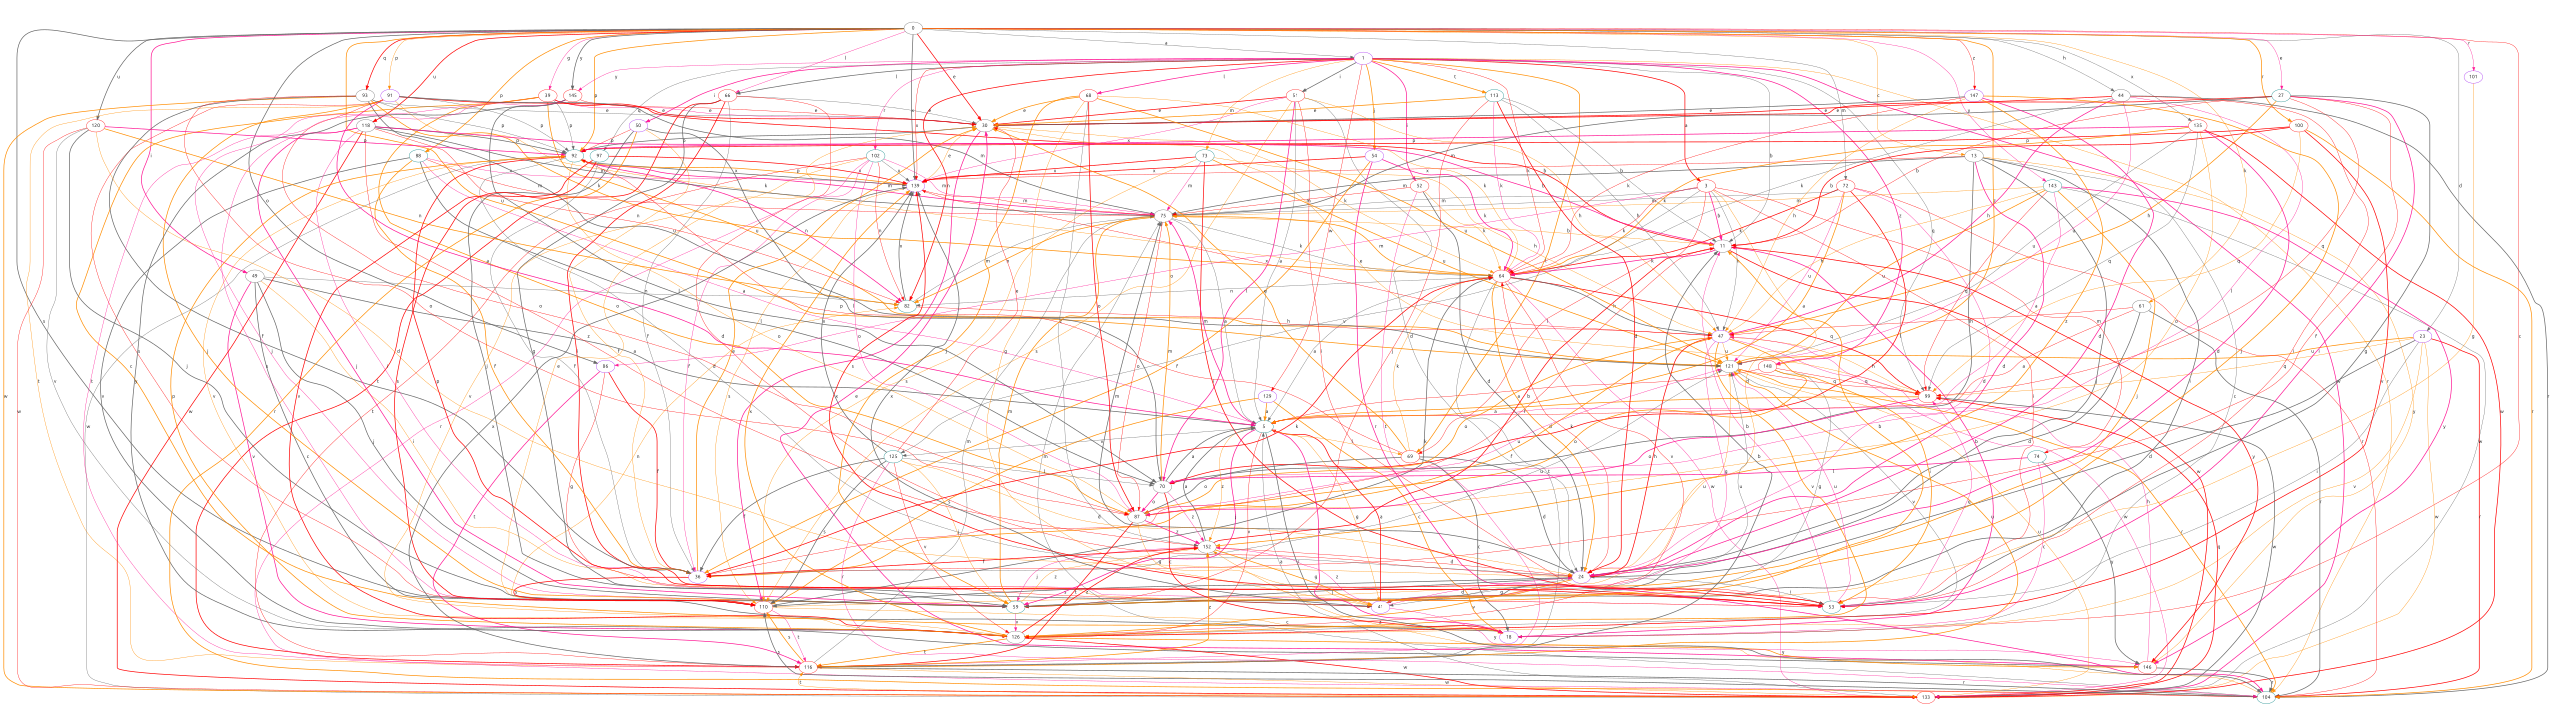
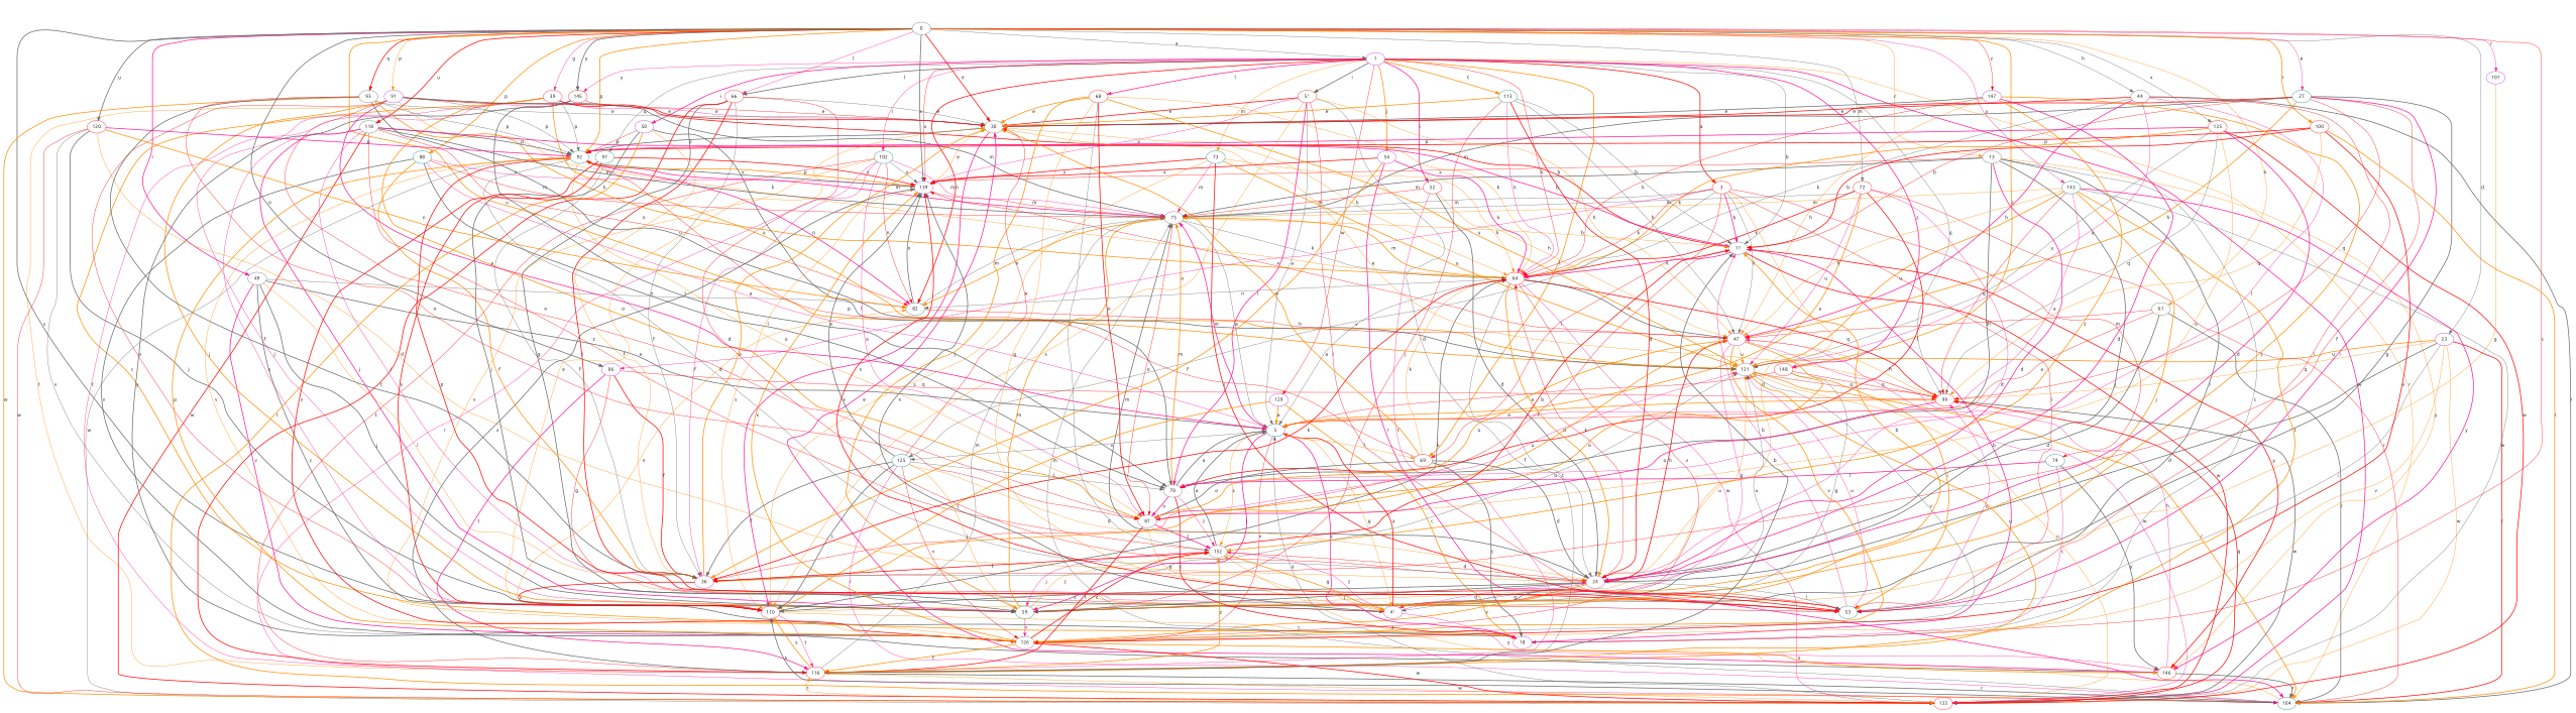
  strict digraph {
    fontname=Ubuntu
    node [color=red fontname=Ubuntu]
    edge [color=darkorange fontname=Ubuntu style=solid]
    0 [color=gray40]
    1 [color=purple]
    13 [color=gray40]
    18 [color=purple]
    23 [color=purple]
    27 [color=teal]
    30 [color=gray40]
    39
    44 [color=gray40]
    49 [color=gray40]
    61 [color=gray40]
    66
    72
    86 [color=purple]
    88 [color=teal]
    91 [color=purple]
    92 [color=teal]
    93 [color=gray40]
    100
    101 [color=purple]
    110
    118 [color=gray40]
    120
    121 [color=gray40]
    135
    139 [color=purple]
    143 [color=teal]
    145
    147 [color=purple]
    148
    3
    11 [color=gray40]
    50 [color=purple]
    51
    52
    54 [color=purple]
    64
    68
    69
    73 [color=teal]
    82 [color=teal]
    97 [color=teal]
    99
    102 [color=teal]
    104 [color=teal]
    113 [color=teal]
    129 [color=purple]
    133
    24 [color=purple]
    53 [color=teal]
    75 [color=gray40]
    59 [color=teal]
    146
    70 [color=gray40]
    126 [color=gray40]
    47 [color=purple]
    41 [color=purple]
    36 [color=purple]
    87 [color=gray40]
    5 [color=teal]
    116
    152 [color=gray40]
    74 [color=teal]
    125 [color=teal]
    0 -> 1 [color=gray40 label=a]
    0 -> 13 [label=c]
    0 -> 18 [color=red label=c]
    0 -> 23 [color=gray40 label=d]
    0 -> 27 [color=deeppink label=e]
    0 -> 30 [color=red label=e style=bold]
    0 -> 39 [color=deeppink label=g]
    0 -> 44 [color=gray40 label=h]
    0 -> 49 [color=deeppink label=i style=bold]
    0 -> 61 [label=k]
    0 -> 66 [color=deeppink label=l]
    0 -> 72 [color=gray40 label=m]
    0 -> 86 [color=gray40 label=o style=bold]
    0 -> 88 [label=p style=bold]
    0 -> 91 [label=p]
    0 -> 92 [label=p style=bold]
    0 -> 93 [color=red label=q style=bold]
    0 -> 100 [label=r style=bold]
    0 -> 101 [color=deeppink label=r]
    0 -> 110 [color=gray40 label=s style=bold]
    0 -> 118 [color=red label=u style=bold]
    0 -> 120 [color=gray40 label=u style=bold]
    0 -> 121 [label=u style=bold]
    0 -> 135 [color=gray40 label=x]
    0 -> 139 [color=gray40 label=x style=bold]
    0 -> 143 [color=deeppink label=y]
    0 -> 145 [color=gray40 label=y style=bold]
    0 -> 147 [color=red label=z]
    0 -> 148 [label=z style=bold]
    1 -> 66 [color=gray40 label=l style=bold]
    1 -> 139 [color=red label=x]
    1 -> 145 [color=deeppink label=y]
    1 -> 148 [color=deeppink label=z style=bold]
    1 -> 3 [color=red label=a style=bold]
    1 -> 11 [color=gray40 label=b]
    1 -> 50 [color=deeppink label=i style=bold]
    1 -> 51 [color=gray40 label=i style=bold]
    1 -> 52 [color=deeppink label=i style=bold]
    1 -> 54 [label=j style=bold]
    1 -> 64 [color=red label=k]
    1 -> 68 [color=deeppink label=l style=bold]
    1 -> 69 [label=l style=bold]
    1 -> 73 [label=m]
    1 -> 82 [color=red label=n style=bold]
    1 -> 97 [color=gray40 label=q]
    1 -> 99 [color=gray40 label=q]
    1 -> 102 [color=deeppink label=r]
    1 -> 104 [label=r]
    1 -> 113 [label=t style=bold]
    1 -> 129 [color=red label=w]
    1 -> 133 [color=deeppink label=w style=bold]
    13 -> 18 [color=gray40 label=c]
    13 -> 139 [color=red label=x]
    13 -> 24 [color=deeppink label=d style=bold]
    13 -> 53 [color=gray40 label=i style=bold]
    13 -> 75 [color=gray40 label=m style=bold]
    13 -> 59 [color=gray40 label=j style=bold]
    13 -> 146 [label=y]
    13 -> 70 [color=gray40 label=l style=bold]
    18 -> 11 [color=deeppink label=b style=bold]
    23 -> 121 [label=u style=bold]
    23 -> 99 [label=q]
    23 -> 104 [color=red label=r style=bold]
    23 -> 133 [label=w]
    23 -> 24 [color=gray40 label=d style=bold]
    23 -> 53 [color=gray40 label=i]
    23 -> 126 [label=v]
    27 -> 30 [color=red label=e style=bold]
    27 -> 11 [color=red label=b]
    27 -> 99 [color=red label=q]
    27 -> 53 [color=deeppink label=i style=bold]
    27 -> 75 [color=gray40 label=m style=bold]
    27 -> 47 [label=h style=bold]
    27 -> 41 [color=gray40 label=g style=bold]
    27 -> 36 [color=red label=f]
    30 -> 92 [color=gray40 label=p style=bold]
    30 -> 110 [color=deeppink label=s style=bold]
    30 -> 64 [label=k]
    39 -> 18 [label=c style=bold]
    39 -> 30 [color=deeppink label=e]
    39 -> 92 [color=gray40 label=p]
    39 -> 121 [label=u style=bold]
    39 -> 11 [color=red label=b style=bold]
    39 -> 59 [color=deeppink label=j]
    39 -> 87 [label=o style=bold]
    44 -> 30 [color=red label=e style=bold]
    44 -> 121 [color=deeppink label=u]
    44 -> 64 [color=gray40 label=k]
    44 -> 104 [color=gray40 label=r style=bold]
    44 -> 53 [color=red label=i]
    44 -> 70 [color=deeppink label=l]
    44 -> 47 [color=deeppink label=h style=bold]
    49 -> 18 [color=gray40 label=c style=bold]
    49 -> 82 [color=gray40 label=n]
    49 -> 53 [label=i]
    49 -> 59 [color=gray40 label=j style=bold]
    49 -> 126 [color=deeppink label=v style=bold]
    49 -> 5 [color=gray40 label=a style=bold]
    61 -> 104 [color=gray40 label=r style=bold]
    61 -> 24 [color=gray40 label=d style=bold]
    61 -> 47 [color=red label=h]
    61 -> 5 [color=red label=a]
    66 -> 30 [color=gray40 label=e]
    66 -> 24 [color=red label=d]
    66 -> 53 [color=red label=i style=bold]
    66 -> 41 [color=gray40 label=g style=bold]
    66 -> 36 [color=gray40 label=f]
    66 -> 116 [color=red label=t style=bold]
    72 -> 121 [color=deeppink label=u]
    72 -> 64 [color=red label=k style=bold]
    72 -> 104 [color=red label=r]
    72 -> 24 [color=deeppink label=d]
    72 -> 75 [color=gray40 label=m]
    72 -> 70 [color=red label=l style=bold]
    72 -> 5 [label=a style=bold]
+   86 -> 99 [color=red label=q]
    86 -> 41 [color=red label=g]
    86 -> 36 [color=red label=f style=bold]
    86 -> 116 [color=deeppink label=t style=bold]
    88 -> 139 [color=deeppink label=x]
    88 -> 75 [color=red label=m]
    88 -> 70 [color=gray40 label=l style=bold]
    88 -> 126 [color=gray40 label=v style=bold]
    88 -> 36 [label=f style=bold]
    88 -> 5 [color=deeppink label=a]
    91 -> 30 [color=red label=e style=bold]
    91 -> 92 [color=gray40 label=p]
    91 -> 110 [color=red label=s]
    91 -> 64 [label=k]
    91 -> 75 [color=gray40 label=m style=bold]
    91 -> 59 [label=j style=bold]
    91 -> 87 [color=red label=o]
    91 -> 5 [color=deeppink label=a style=bold]
    91 -> 116 [label=t]
    92 -> 139 [color=gray40 label=x style=bold]
    92 -> 82 [color=deeppink label=n style=bold]
    92 -> 133 [color=gray40 label=w]
    92 -> 24 [color=gray40 label=d]
    92 -> 75 [color=deeppink label=m style=bold]
    92 -> 126 [label=v]
    92 -> 87 [label=o]
    93 -> 30 [color=gray40 label=e]
    93 -> 92 [color=gray40 label=p]
    93 -> 121 [color=gray40 label=u style=bold]
    93 -> 64 [label=k style=bold]
    93 -> 133 [label=w style=bold]
    93 -> 36 [color=gray40 label=f style=bold]
    93 -> 87 [color=red label=o]
    100 -> 92 [color=red label=p style=bold]
    100 -> 11 [color=red label=b style=bold]
    100 -> 99 [label=q]
    100 -> 104 [label=r style=bold]
    100 -> 126 [color=red label=v style=bold]
    101 -> 41 [label=g]
    110 -> 18 [label=c]
    110 -> 30 [label=e]
    110 -> 121 [label=u]
    110 -> 64 [color=gray40 label=k style=bold]
    110 -> 82 [label=n]
    110 -> 116 [color=deeppink label=t]
    118 -> 92 [color=gray40 label=p style=bold]
    118 -> 110 [color=deeppink label=s]
    118 -> 11 [color=deeppink label=b style=bold]
    118 -> 82 [color=red label=n]
    118 -> 133 [color=red label=w style=bold]
    118 -> 53 [color=deeppink label=i]
    118 -> 75 [color=gray40 label=m style=bold]
    118 -> 59 [color=deeppink label=j style=bold]
    118 -> 152 [color=red label=z]
    120 -> 92 [color=deeppink label=p style=bold]
    120 -> 82 [label=n style=bold]
    120 -> 133 [color=red label=w]
    120 -> 24 [label=d]
    120 -> 59 [color=gray40 label=j style=bold]
    120 -> 126 [color=gray40 label=v]
    121 -> 99 [color=red label=q]
    121 -> 104 [label=r style=bold]
    121 -> 126 [color=gray40 label=v]
    135 -> 92 [color=deeppink label=p style=bold]
    135 -> 121 [color=gray40 label=u]
    135 -> 64 [label=k style=bold]
    135 -> 99 [color=gray40 label=q]
    135 -> 133 [color=red label=w style=bold]
    135 -> 24 [color=deeppink label=d style=bold]
    135 -> 87 [label=o]
    139 -> 30 [label=e]
    139 -> 92 [label=p style=bold]
    139 -> 110 [label=s]
    139 -> 75 [color=red label=m]
    143 -> 121 [label=u style=bold]
    143 -> 99 [color=red label=q]
    143 -> 133 [color=gray40 label=w]
    143 -> 75 [label=m]
    143 -> 59 [label=j style=bold]
    143 -> 146 [color=deeppink label=y style=bold]
    143 -> 47 [label=h]
    143 -> 5 [color=deeppink label=a]
+   143 -> 116 [label=t style=bold]
    145 -> 30 [color=red label=e]
    145 -> 146 [color=gray40 label=y style=bold]
    145 -> 70 [color=gray40 label=l style=bold]
    145 -> 116 [color=deeppink label=t]
    147 -> 30 [color=gray40 label=e style=bold]
    147 -> 64 [color=red label=k]
    147 -> 24 [color=deeppink label=d style=bold]
    147 -> 59 [label=j style=bold]
    147 -> 47 [label=h]
    147 -> 152 [label=z style=bold]
    148 -> 99 [color=red label=q]
    148 -> 41 [color=gray40 label=g]
    148 -> 87 [label=o style=bold]
    148 -> 5 [color=red label=a]
    3 -> 86 [color=deeppink label=o]
    3 -> 11 [color=deeppink label=b style=bold]
    3 -> 64 [color=red label=k]
    3 -> 69 [color=red label=l]
    3 -> 24 [label=d]
    3 -> 53 [color=red label=i]
    3 -> 75 [color=gray40 label=m]
    3 -> 47 [color=gray40 label=h]
    3 -> 74 [color=red label=m]
    3 -> 125 [color=gray40 label=v]
    11 -> 64 [color=deeppink label=k style=bold]
    11 -> 133 [color=red label=w style=bold]
    11 -> 146 [color=red label=y style=bold]
    11 -> 36 [color=red label=f]
    50 -> 92 [color=red label=p]
    50 -> 104 [label=r style=bold]
    50 -> 59 [color=gray40 label=j style=bold]
    50 -> 70 [color=gray40 label=l style=bold]
    50 -> 36 [label=f]
    51 -> 30 [color=red label=e style=bold]
    51 -> 110 [label=s]
    51 -> 139 [color=deeppink label=x]
    51 -> 24 [color=gray40 label=d]
    51 -> 53 [color=red label=i]
    51 -> 70 [color=deeppink label=l style=bold]
    51 -> 47 [label=h]
    51 -> 5 [color=gray40 label=a]
    52 -> 64 [label=k]
    52 -> 24 [color=gray40 label=d style=bold]
    52 -> 75 [color=red label=m]
    52 -> 116 [color=deeppink label=t]
    54 -> 139 [color=red label=x style=bold]
    54 -> 64 [color=deeppink label=k style=bold]
    54 -> 104 [color=deeppink label=r style=bold]
    54 -> 36 [label=f style=bold]
    64 -> 82 [color=gray40 label=n]
    64 -> 99 [color=red label=q style=bold]
    64 -> 133 [color=deeppink label=w]
    64 -> 24 [label=d style=bold]
    64 -> 75 [label=m style=bold]
    64 -> 126 [color=red label=v]
    64 -> 47 [color=gray40 label=h style=bold]
    64 -> 5 [color=gray40 label=a]
    64 -> 116 [color=gray40 label=t]
    68 -> 30 [label=e style=bold]
    68 -> 121 [label=u style=bold]
    68 -> 64 [label=k]
    68 -> 59 [label=j style=bold]
    68 -> 41 [label=g]
    68 -> 87 [color=red label=o style=bold]
    68 -> 152 [color=gray40 label=z]
    69 -> 18 [color=gray40 label=c style=bold]
    69 -> 30 [label=e style=bold]
    69 -> 92 [color=red label=p]
    69 -> 64 [label=k]
    69 -> 24 [color=gray40 label=d style=bold]
    69 -> 87 [color=gray40 label=o style=bold]
    73 -> 110 [label=s]
    73 -> 121 [label=u style=bold]
    73 -> 139 [color=red label=x style=bold]
    73 -> 53 [color=red label=i style=bold]
    73 -> 75 [color=deeppink label=m]
    73 -> 47 [label=h]
    82 -> 139 [color=gray40 label=x style=bold]
    82 -> 75 [color=gray40 label=m]
    82 -> 47 [color=red label=h]
    97 -> 110 [color=red label=s style=bold]
    97 -> 139 [color=red label=x style=bold]
    97 -> 126 [color=red label=v style=bold]
    97 -> 36 [color=gray40 label=f]
    99 -> 30 [label=e]
    99 -> 133 [color=gray40 label=w style=bold]
    99 -> 47 [label=h]
    99 -> 87 [color=deeppink label=o style=bold]
    99 -> 5 [label=a style=bold]
    102 -> 139 [color=gray40 label=x]
    102 -> 82 [color=red label=n]
    102 -> 104 [color=deeppink label=r]
    102 -> 75 [color=deeppink label=m]
    102 -> 126 [label=v]
    102 -> 36 [color=deeppink label=f]
    102 -> 87 [color=deeppink label=o]
    102 -> 116 [color=red label=t]
    104 -> 110 [color=gray40 label=s style=bold]
    104 -> 75 [color=gray40 label=m]
    104 -> 152 [label=z]
    113 -> 30 [label=e style=bold]
    113 -> 11 [color=gray40 label=b]
    113 -> 64 [color=deeppink label=k]
    113 -> 24 [color=red label=d style=bold]
    113 -> 59 [color=red label=j]
    113 -> 47 [color=gray40 label=h]
    129 -> 18 [label=c style=bold]
    129 -> 110 [label=s style=bold]
    129 -> 5 [label=a style=bold]
    133 -> 121 [label=u]
    133 -> 99 [color=red label=q style=bold]
    133 -> 5 [color=gray40 label=a]
    133 -> 116 [label=t]
    24 -> 110 [color=gray40 label=s style=bold]
    24 -> 64 [color=red label=k]
    24 -> 53 [color=gray40 label=i]
    24 -> 75 [color=gray40 label=m style=bold]
    24 -> 59 [color=gray40 label=j style=bold]
    24 -> 126 [label=v style=bold]
    24 -> 47 [color=red label=h style=bold]
    24 -> 41 [color=gray40 label=g]
    53 -> 92 [color=red label=p style=bold]
    53 -> 121 [color=deeppink label=u]
    53 -> 139 [color=red label=x style=bold]
    53 -> 11 [color=deeppink label=b]
    53 -> 99 [color=deeppink label=q]
    75 -> 11 [label=b]
    75 -> 64 [color=gray40 label=k]
    75 -> 82 [label=n style=bold]
    75 -> 87 [color=red label=o]
    75 -> 5 [color=gray40 label=a]
    59 -> 121 [color=gray40 label=u]
    59 -> 75 [label=m style=bold]
    59 -> 126 [color=deeppink label=v]
    59 -> 152 [label=z]
    146 -> 30 [color=deeppink label=e style=bold]
    146 -> 104 [color=gray40 label=r style=bold]
    146 -> 47 [color=deeppink label=h]
    70 -> 18 [color=red label=c style=bold]
    70 -> 75 [label=m style=bold]
    70 -> 87 [color=deeppink label=o style=bold]
    70 -> 5 [color=gray40 label=a style=bold]
    70 -> 152 [color=deeppink label=z]
    126 -> 92 [label=p style=bold]
    126 -> 139 [label=x style=bold]
    126 -> 133 [color=red label=w style=bold]
    126 -> 146 [label=y style=bold]
    126 -> 116 [label=t style=bold]
    126 -> 152 [color=red label=z style=bold]
    47 -> 121 [label=u]
    47 -> 139 [color=red label=x]
    47 -> 133 [color=deeppink label=w]
    47 -> 53 [label=i style=bold]
    47 -> 126 [label=v style=bold]
    47 -> 41 [color=deeppink label=g]
    47 -> 36 [label=f style=bold]
    47 -> 87 [label=o style=bold]
    41 -> 139 [color=gray40 label=x style=bold]
    41 -> 11 [label=b style=bold]
    41 -> 24 [color=deeppink label=d]
    41 -> 146 [color=deeppink label=y]
    41 -> 5 [color=red label=a style=bold]
    41 -> 152 [color=deeppink label=z]
    36 -> 30 [label=e style=bold]
    36 -> 110 [color=red label=s style=bold]
    36 -> 121 [color=gray40 label=u]
    36 -> 64 [color=red label=k style=bold]
    87 -> 121 [color=deeppink label=u]
    87 -> 41 [label=g]
    87 -> 116 [color=red label=t style=bold]
    87 -> 152 [color=deeppink label=z style=bold]
    5 -> 18 [color=deeppink label=c style=bold]
    5 -> 69 [label=l]
-   5 -> 104 [color=gray40 label=r style=bold]
    5 -> 75 [color=deeppink label=m style=bold]
    5 -> 59 [color=deeppink label=j style=bold]
    5 -> 126 [color=red label=v]
    5 -> 41 [label=g]
    5 -> 152 [label=z]
    5 -> 125 [color=gray40 label=v]
    116 -> 110 [label=s style=bold]
    116 -> 121 [label=u style=bold]
    116 -> 139 [color=gray40 label=x style=bold]
    116 -> 11 [color=gray40 label=b style=bold]
    116 -> 104 [color=gray40 label=r style=bold]
    116 -> 133 [label=w]
    116 -> 75 [color=gray40 label=m]
    116 -> 152 [label=z style=bold]
    152 -> 11 [color=red label=b style=bold]
    152 -> 24 [color=red label=d]
    152 -> 59 [color=deeppink label=j]
    152 -> 41 [label=g style=bold]
    152 -> 36 [color=red label=f style=bold]
    152 -> 5 [color=gray40 label=a style=bold]
    74 -> 18 [color=deeppink label=c]
    74 -> 146 [color=gray40 label=y style=bold]
    74 -> 70 [color=deeppink label=l style=bold]
    125 -> 30 [color=red label=e]
    125 -> 110 [color=gray40 label=s style=bold]
    125 -> 139 [color=gray40 label=x style=bold]
    125 -> 104 [color=deeppink label=r]
    125 -> 24 [label=d]
    125 -> 59 [label=j]
    125 -> 70 [color=gray40 label=l]
    125 -> 126 [color=red label=v]
    125 -> 36 [color=gray40 label=f style=bold]
  }
